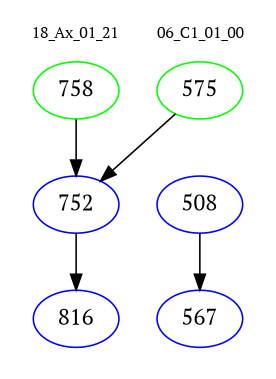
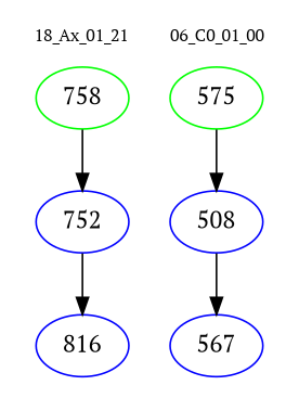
  digraph {
    fontname="PT Serif"
    node [color=blue fontname="PT Serif"]
    edge [color=black fontname="PT Serif"]
    n1 [color=green label=758]
    n2 [label=752]
    n3 [label=816]
    n4 [color=green label=575]
    n5 [label=508]
    n6 [label=567]
    subgraph cluster_1 {
      color=white
      fontsize=10
      label="18_Ax_01_21"
      n1
      n2
      n3
    }
    subgraph cluster_2 {
      color=white
      fontsize=10
-     label="06_C1_01_00"
+     label="06_C0_01_00"
      n4
      n5
      n6
    }
    n1 -> n2
    n2 -> n3
-   n4 -> n2
+   n4 -> n5
    n5 -> n6
  }
